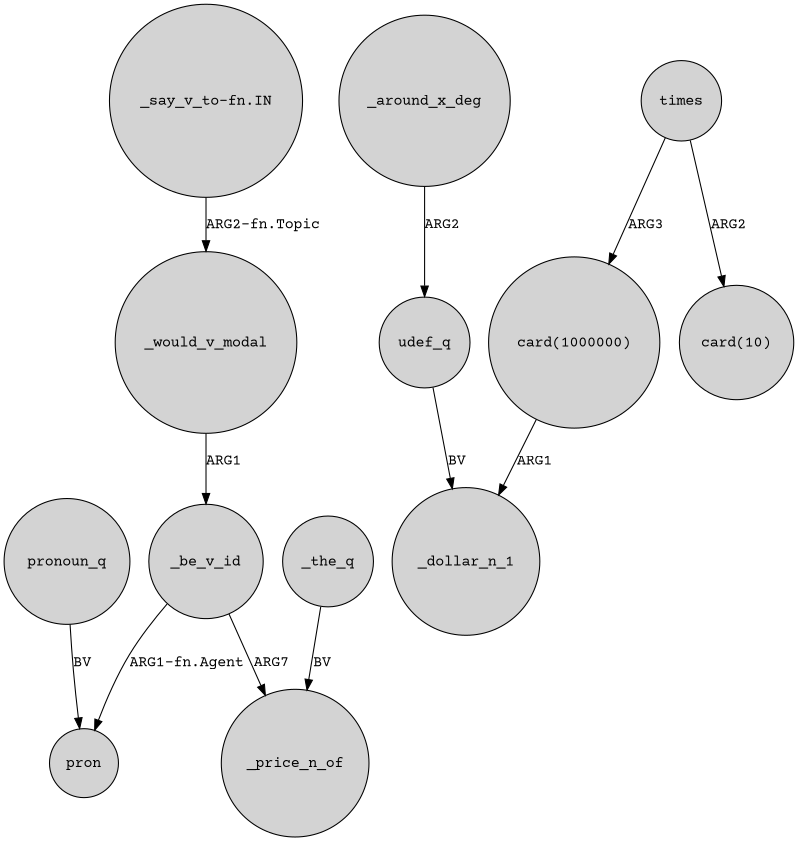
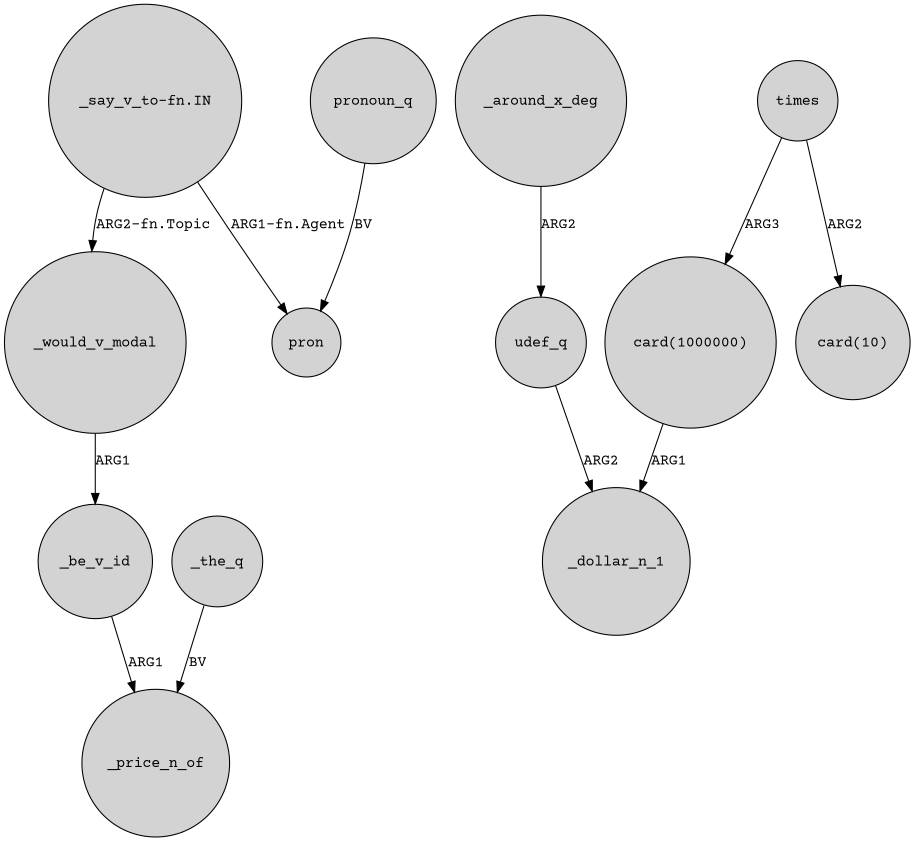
  digraph {
    fontname="Courier Prime"
    node [fontname="Courier Prime" shape=circle style=filled]
    edge [fontname="Courier Prime"]
    "_say_v_to-fn.IN"
    _would_v_modal
    pron
    _be_v_id
    _price_n_of
    "card(1000000)"
    _dollar_n_1
    times
    "card(10)"
    _the_q
    _around_x_deg
    udef_q
    pronoun_q
    "_say_v_to-fn.IN" -> _would_v_modal [label="ARG2-fn.Topic"]
-   _be_v_id -> pron [label="ARG1-fn.Agent"]
+   "_say_v_to-fn.IN" -> pron [label="ARG1-fn.Agent"]
    _would_v_modal -> _be_v_id [label=ARG1]
-   _be_v_id -> _price_n_of [label=ARG7]
+   _be_v_id -> _price_n_of [label=ARG1]
    "card(1000000)" -> _dollar_n_1 [label=ARG1]
    times -> "card(1000000)" [label=ARG3]
    times -> "card(10)" [label=ARG2]
    _the_q -> _price_n_of [label=BV]
    _around_x_deg -> udef_q [label=ARG2]
-   udef_q -> _dollar_n_1 [label=BV]
+   udef_q -> _dollar_n_1 [label=ARG2]
    pronoun_q -> pron [label=BV]
  }
